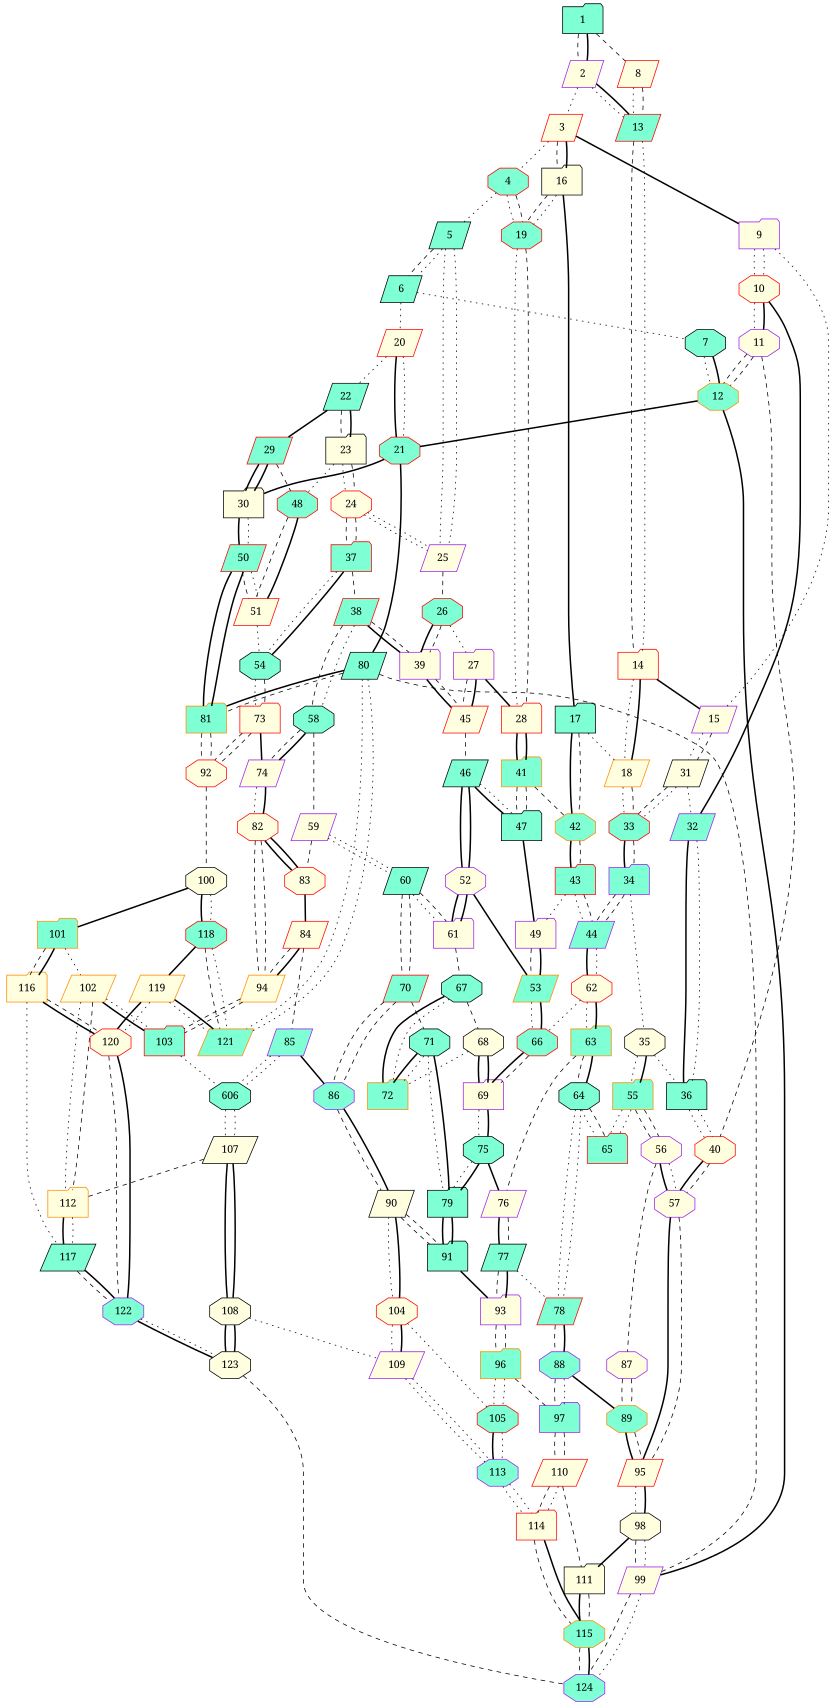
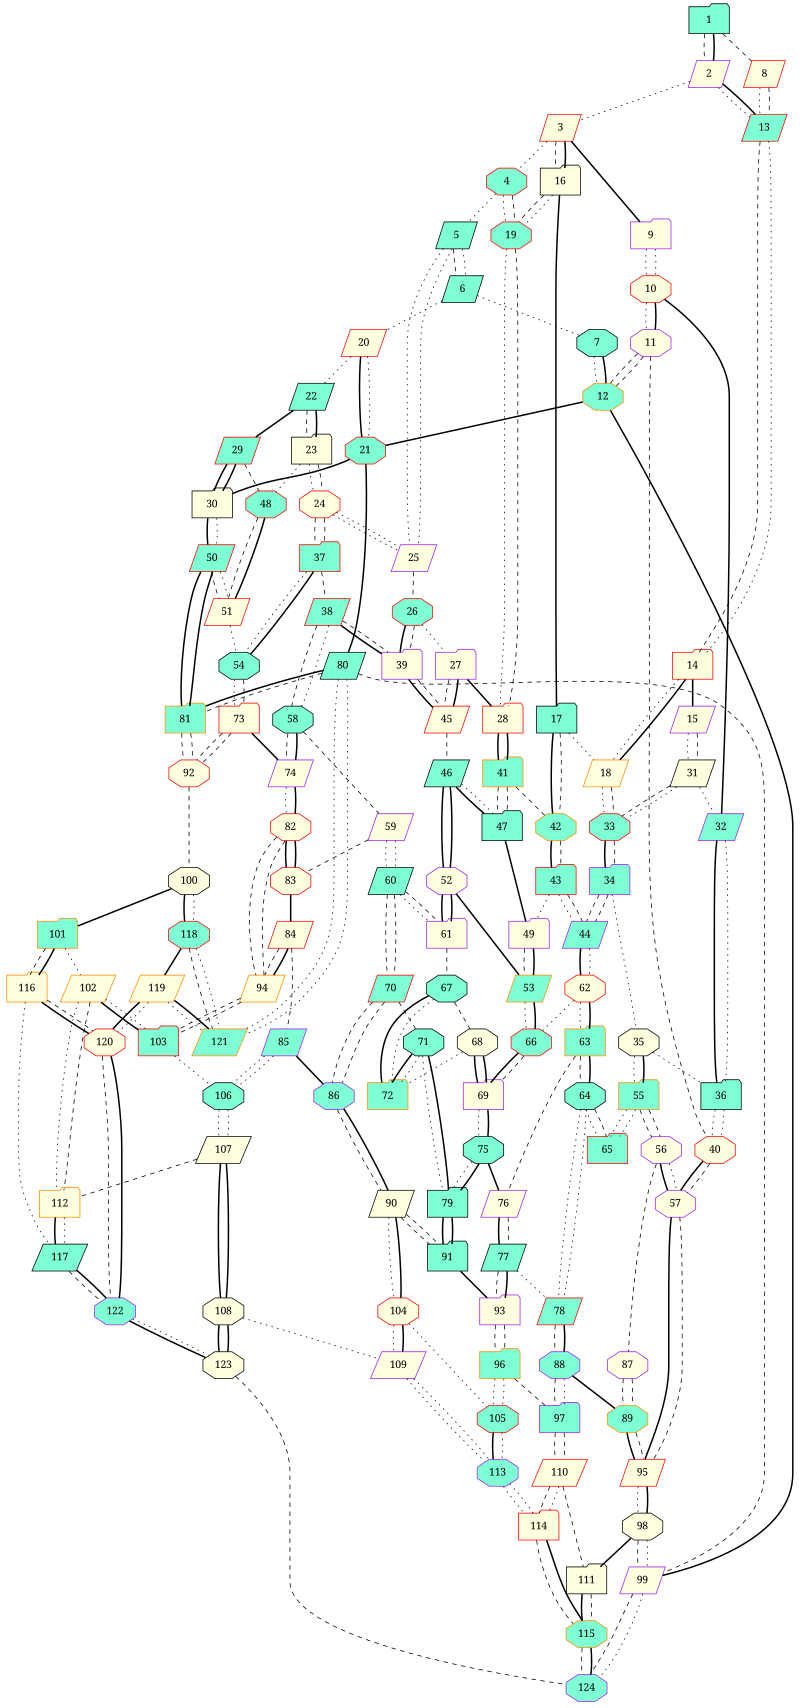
  graph {
    fontname="Noto Serif"
    node [color=red fillcolor=aquamarine fontname="Noto Serif" shape=octagon style=filled]
    edge [fontname="Noto Serif" style=dashed]
    1 [color=black shape=folder]
    2 [color=purple fillcolor=lightyellow shape=parallelogram]
    8 [fillcolor=lightyellow shape=parallelogram]
    3 [fillcolor=lightyellow shape=parallelogram]
    13 [shape=parallelogram]
    4
    16 [color=black fillcolor=lightyellow shape=folder]
    9 [color=purple fillcolor=lightyellow shape=folder]
    14 [fillcolor=lightyellow shape=folder]
    5 [color=black shape=parallelogram]
    19
    17 [color=black shape=folder]
    6 [color=black shape=parallelogram]
    25 [color=purple fillcolor=lightyellow shape=parallelogram]
    28 [fillcolor=lightyellow shape=folder]
    7 [color=black]
    20 [fillcolor=lightyellow shape=parallelogram]
    26
    12 [color=darkorange]
    21
    22 [color=black shape=parallelogram]
    99 [color=purple fillcolor=lightyellow shape=parallelogram]
    10 [fillcolor=lightyellow]
    15 [color=purple fillcolor=lightyellow shape=parallelogram]
    11 [color=purple fillcolor=lightyellow]
    32 [color=purple shape=parallelogram]
    31 [color=black fillcolor=lightyellow shape=parallelogram]
    40 [fillcolor=lightyellow]
    36 [color=black shape=folder]
    57 [color=purple fillcolor=lightyellow]
    30 [color=black fillcolor=lightyellow shape=folder]
    80 [color=black shape=parallelogram]
    124 [color=purple]
    18 [color=darkorange fillcolor=lightyellow shape=parallelogram]
    33
    42 [color=darkorange]
    43 [shape=folder]
    34 [color=purple shape=folder]
    41 [color=darkorange shape=folder]
    23 [color=black fillcolor=lightyellow shape=folder]
    29 [shape=parallelogram]
    50 [shape=parallelogram]
    81 [color=darkorange shape=folder]
    121 [color=darkorange shape=parallelogram]
    24 [fillcolor=lightyellow]
    48
    37 [shape=folder]
    51 [fillcolor=lightyellow shape=parallelogram]
    38 [shape=parallelogram]
    54 [color=black]
    27 [color=purple fillcolor=lightyellow shape=folder]
    39 [color=purple fillcolor=lightyellow shape=folder]
    45 [fillcolor=lightyellow shape=parallelogram]
    46 [color=black shape=parallelogram]
    47 [color=black shape=folder]
    35 [color=black fillcolor=lightyellow]
    44 [color=purple shape=parallelogram]
    55 [color=darkorange shape=folder]
    62 [fillcolor=lightyellow]
    56 [color=purple fillcolor=lightyellow]
    65 [shape=folder]
    58 [color=black]
    73 [fillcolor=lightyellow shape=folder]
    59 [color=purple fillcolor=lightyellow shape=parallelogram]
    74 [color=purple fillcolor=lightyellow shape=parallelogram]
    95 [fillcolor=lightyellow shape=parallelogram]
    49 [color=purple fillcolor=lightyellow shape=folder]
    53 [color=darkorange shape=parallelogram]
    66
    63 [color=darkorange shape=folder]
    52 [color=purple fillcolor=lightyellow]
    61 [color=purple fillcolor=lightyellow shape=folder]
    92 [fillcolor=lightyellow]
    67 [color=black]
    69 [color=purple fillcolor=lightyellow shape=folder]
    87 [color=purple fillcolor=lightyellow]
    89 [color=darkorange]
    98 [color=black fillcolor=lightyellow]
    60 [color=black shape=parallelogram]
    83 [fillcolor=lightyellow]
    82 [fillcolor=lightyellow]
    70 [shape=parallelogram]
    84 [fillcolor=lightyellow shape=parallelogram]
    71 [color=black]
    86 [color=purple]
    68 [color=black fillcolor=lightyellow]
    72 [color=darkorange shape=folder]
    64 [color=black]
    76 [color=purple fillcolor=lightyellow shape=parallelogram]
    78 [shape=parallelogram]
    77 [color=black shape=parallelogram]
    88 [color=purple]
    75 [color=black]
    79 [color=black shape=folder]
    90 [color=black fillcolor=lightyellow shape=parallelogram]
    91 [color=black shape=folder]
    100 [color=black fillcolor=lightyellow]
    94 [color=darkorange fillcolor=lightyellow shape=parallelogram]
    93 [color=purple fillcolor=lightyellow shape=folder]
    96 [color=darkorange shape=folder]
    97 [color=purple shape=folder]
    103 [shape=folder]
    85 [color=purple shape=parallelogram]
-   106 [color=black label=606]
+   106 [color=black]
    107 [color=black fillcolor=lightyellow shape=parallelogram]
    104 [fillcolor=lightyellow]
    110 [fillcolor=lightyellow shape=parallelogram]
    105
    109 [color=purple fillcolor=lightyellow shape=parallelogram]
    101 [color=darkorange shape=folder]
    118
    111 [color=black fillcolor=lightyellow shape=folder]
    113 [color=purple]
    114 [fillcolor=lightyellow shape=folder]
    115 [color=darkorange]
    102 [color=darkorange fillcolor=lightyellow shape=parallelogram]
    116 [color=darkorange fillcolor=lightyellow shape=folder]
    119 [color=darkorange fillcolor=lightyellow shape=parallelogram]
    112 [color=darkorange fillcolor=lightyellow shape=folder]
    117 [color=black shape=parallelogram]
    120 [fillcolor=lightyellow]
    108 [color=black fillcolor=lightyellow]
    123 [color=black fillcolor=lightyellow]
    122 [color=purple]
    1 -- 2
    1 -- 2 [style=bold]
    1 -- 8
    2 -- 3 [style=dotted]
    2 -- 13 [style=dotted]
    2 -- 13 [style=bold]
    8 -- 13 [style=dotted]
    8 -- 13
    3 -- 4 [style=dotted]
    3 -- 16
    3 -- 16 [style=bold]
    3 -- 9 [style=bold]
    13 -- 14
    13 -- 14 [style=dotted]
    4 -- 5 [style=dotted]
    4 -- 19 [style=dotted]
    4 -- 19
    16 -- 19
    16 -- 19 [style=dotted]
    16 -- 17 [style=bold]
    9 -- 10 [style=dotted]
    9 -- 10 [style=dotted]
-   9 -- 15 [style=dotted]
    14 -- 15 [style=bold]
    14 -- 18 [style=dotted]
    14 -- 18 [style=bold]
    5 -- 6
    5 -- 6 [style=dotted]
    5 -- 25 [style=dotted]
    5 -- 25 [style=dotted]
    19 -- 28 [style=dotted]
    19 -- 28
    17 -- 18 [style=dotted]
    17 -- 42 [style=bold]
    17 -- 42
    6 -- 7 [style=dotted]
    6 -- 20 [style=dotted]
    25 -- 26
    28 -- 41 [style=bold]
    28 -- 41 [style=bold]
    7 -- 12 [style=dotted]
    7 -- 12 [style=bold]
    20 -- 21 [style=bold]
    20 -- 21 [style=dotted]
    20 -- 22 [style=dotted]
    26 -- 27 [style=dotted]
    26 -- 39 [style=bold]
    26 -- 39
    12 -- 21 [style=bold]
    12 -- 99 [style=bold]
    21 -- 30 [style=bold]
    21 -- 80 [style=bold]
    22 -- 23
    22 -- 23 [style=bold]
    22 -- 29 [style=bold]
    99 -- 124
    99 -- 124 [style=dotted]
    10 -- 11 [style=dotted]
    10 -- 11 [style=bold]
    10 -- 32 [style=bold]
    15 -- 31 [style=dotted]
    15 -- 31
    11 -- 12
    11 -- 12
    11 -- 40
    32 -- 36 [style=bold]
    32 -- 36 [style=dotted]
    31 -- 32 [style=dotted]
    31 -- 33
    31 -- 33 [style=dotted]
    40 -- 57 [style=bold]
    40 -- 57
    36 -- 40 [style=dotted]
    36 -- 40 [style=dotted]
    57 -- 95 [style=bold]
    57 -- 95
    30 -- 50 [style=bold]
    30 -- 50 [style=dotted]
    80 -- 99
    80 -- 81 [style=bold]
    80 -- 81
    80 -- 121 [style=dotted]
    80 -- 121 [style=dotted]
    18 -- 33 [style=dotted]
    18 -- 33
    33 -- 34 [style=bold]
    33 -- 34
    42 -- 43 [style=bold]
    42 -- 43
    43 -- 44 [style=dotted]
    43 -- 44
    43 -- 49 [style=dotted]
    34 -- 35 [style=dotted]
    34 -- 44
    34 -- 44
    41 -- 42
    41 -- 47
    41 -- 47
    23 -- 24 [style=dotted]
    23 -- 24
    23 -- 48 [style=dotted]
    29 -- 30 [style=bold]
    29 -- 30 [style=bold]
    29 -- 48
    50 -- 81 [style=bold]
    50 -- 81 [style=bold]
    50 -- 51
    50 -- 51 [style=dotted]
    81 -- 92
    81 -- 92
    24 -- 25 [style=dotted]
    24 -- 25 [style=dotted]
    24 -- 37
    24 -- 37
    48 -- 51
    48 -- 51 [style=bold]
    37 -- 38
    37 -- 54 [style=dotted]
    37 -- 54 [style=bold]
    51 -- 54 [style=dotted]
    38 -- 39 [style=bold]
    38 -- 39
    38 -- 58
    38 -- 58 [style=dotted]
    54 -- 73 [style=dotted]
    54 -- 73
    27 -- 28 [style=bold]
    27 -- 45
    27 -- 45 [style=bold]
    39 -- 45 [style=bold]
    39 -- 45
    45 -- 46
    46 -- 47 [style=bold]
    46 -- 47 [style=dotted]
    46 -- 52 [style=bold]
    46 -- 52 [style=bold]
    47 -- 49 [style=bold]
    35 -- 36 [style=dotted]
    35 -- 55 [style=dotted]
    35 -- 55 [style=bold]
    44 -- 62 [style=bold]
    44 -- 62 [style=dotted]
    55 -- 56
    55 -- 56
    55 -- 65 [style=dotted]
    55 -- 65 [style=dotted]
    62 -- 66 [style=dotted]
    62 -- 63 [style=dotted]
    62 -- 63 [style=bold]
    56 -- 57 [style=bold]
    56 -- 57 [style=dotted]
    56 -- 87
    58 -- 59
    58 -- 74
    58 -- 74 [style=bold]
    73 -- 74 [style=bold]
    73 -- 92
    73 -- 92
    59 -- 60 [style=dotted]
    59 -- 60 [style=dotted]
    59 -- 83
    74 -- 82 [style=dotted]
    74 -- 82 [style=bold]
    95 -- 98 [style=dotted]
    95 -- 98 [style=bold]
    49 -- 53
    49 -- 53 [style=bold]
    53 -- 66 [style=dotted]
    53 -- 66 [style=bold]
    66 -- 69 [style=bold]
    66 -- 69
    63 -- 64
    63 -- 64 [style=bold]
    63 -- 76
    52 -- 53 [style=bold]
    52 -- 61 [style=bold]
    52 -- 61 [style=bold]
    61 -- 67
    92 -- 100
    67 -- 68
    67 -- 72 [style=bold]
    67 -- 72 [style=dotted]
    69 -- 75 [style=dotted]
    69 -- 75 [style=bold]
    87 -- 89
    87 -- 89
    89 -- 95 [style=bold]
    89 -- 95
    98 -- 99
    98 -- 99 [style=dotted]
    98 -- 111 [style=bold]
    60 -- 61 [style=dotted]
    60 -- 61
    60 -- 70
    60 -- 70
    83 -- 84 [style=bold]
    82 -- 83 [style=bold]
    82 -- 83 [style=bold]
    82 -- 94
    82 -- 94
    70 -- 71
    70 -- 86
    70 -- 86
    84 -- 94
    84 -- 94 [style=bold]
    84 -- 85
    71 -- 72 [style=bold]
    71 -- 72 [style=dotted]
    71 -- 79 [style=dotted]
    71 -- 79 [style=bold]
    86 -- 90
    86 -- 90 [style=bold]
    68 -- 69 [style=bold]
    68 -- 69 [style=bold]
    68 -- 72 [style=dotted]
    64 -- 65 [style=dotted]
    64 -- 65
    64 -- 78 [style=dotted]
    64 -- 78 [style=dotted]
    76 -- 77 [style=bold]
    76 -- 77
    78 -- 88
    78 -- 88 [style=bold]
    77 -- 78 [style=dotted]
    77 -- 93
    77 -- 93 [style=bold]
    88 -- 89 [style=bold]
    88 -- 97
    88 -- 97 [style=dotted]
    75 -- 76 [style=bold]
    75 -- 79 [style=dotted]
    75 -- 79 [style=bold]
    79 -- 91 [style=bold]
    79 -- 91 [style=bold]
    90 -- 91
    90 -- 91
    90 -- 104 [style=dotted]
    90 -- 104 [style=bold]
    91 -- 93 [style=bold]
    100 -- 101 [style=bold]
    100 -- 118 [style=bold]
    100 -- 118 [style=dotted]
    94 -- 103
    94 -- 103
    93 -- 96
    93 -- 96
    96 -- 97
    96 -- 105 [style=dotted]
    96 -- 105 [style=dotted]
    97 -- 110
    97 -- 110
    103 -- 106 [style=dotted]
    85 -- 86 [style=bold]
    85 -- 106 [style=dotted]
    85 -- 106 [style=dotted]
    106 -- 107 [style=dotted]
    106 -- 107 [style=dotted]
    107 -- 112
    107 -- 108 [style=bold]
    107 -- 108 [style=bold]
    104 -- 105 [style=dotted]
    104 -- 109 [style=dotted]
    104 -- 109 [style=bold]
    110 -- 111
    110 -- 114
    110 -- 114 [style=dotted]
    105 -- 113 [style=bold]
    105 -- 113 [style=dotted]
    109 -- 113 [style=dotted]
    109 -- 113 [style=dotted]
    101 -- 102 [style=dotted]
    101 -- 116
    101 -- 116 [style=bold]
    118 -- 121
    118 -- 121 [style=dotted]
    118 -- 119 [style=bold]
    111 -- 115 [style=bold]
    111 -- 115
    113 -- 114 [style=dotted]
    113 -- 114 [style=dotted]
    114 -- 115
    114 -- 115 [style=bold]
    115 -- 124
    115 -- 124 [style=bold]
    102 -- 103 [style=bold]
    102 -- 103 [style=dotted]
    102 -- 112 [style=dotted]
    102 -- 112
    116 -- 117 [style=dotted]
    116 -- 120 [style=bold]
    116 -- 120
    119 -- 121 [style=dotted]
    119 -- 121 [style=bold]
    119 -- 120 [style=bold]
    119 -- 120 [style=dotted]
    112 -- 117 [style=bold]
    112 -- 117 [style=dotted]
    117 -- 122
    117 -- 122 [style=bold]
    120 -- 122
    120 -- 122 [style=bold]
    108 -- 109 [style=dotted]
    108 -- 123 [style=bold]
    108 -- 123 [style=bold]
    123 -- 124
    122 -- 123 [style=bold]
    122 -- 123 [style=dotted]
  }
